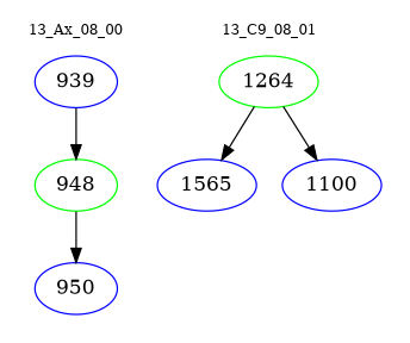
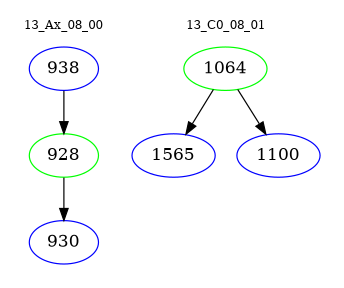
  digraph {
    node [color=blue]
    edge [color=black]
-   n1 [color=green label=948]
-   n2 [label=939]
-   n3 [label=950]
-   n4 [color=green label=1264]
+   n1 [color=green label=928]
+   n2 [label=938]
+   n3 [label=930]
+   n4 [color=green label=1064]
    n5 [label=1565]
    n6 [label=1100]
    subgraph cluster_1 {
      color=white
      fontsize=10
      label="13_Ax_08_00"
      n1
      n2
      n3
    }
    subgraph cluster_2 {
      color=white
      fontsize=10
-     label="13_C9_08_01"
+     label="13_C0_08_01"
      n4
      n5
      n6
    }
    n1 -> n3
    n2 -> n1
    n4 -> n5
    n4 -> n6
  }
